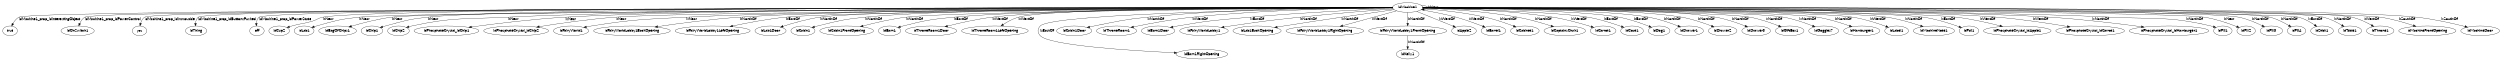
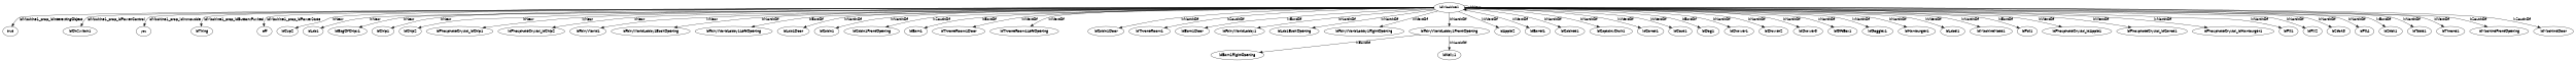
  digraph {
    fontname=Lato
    node [fontname=Lato node_type=entity_node]
    edge [edge_type=relationship fontname=Lato]
    idMachine1
    true [node_type=property_node]
    idOnSwitch1 [node_type=property_node]
    yes [node_type=property_node]
    idThing [node_type=property_node]
    off [node_type=property_node]
    n7 [label=idCup2]
    idLab1
    idBagOfChips1
    idChip1
    idChip2
    idPhosphateCrystal_idChip1
    idPhosphateCrystal_idChip2
    idFairyWorld1
    idFairyWorldLobby1BackOpening
    idFairyWorldLobby1LeftOpening
    idLab1Door
    idCabin1
    idCabin1FrontOpening
    idBarn1
    idThroneRoom1Door
    idThroneRoom1LeftOpening
    idBarn1RightOpening
    idCabin1Door
    idThroneRoom1
    idBarn1Door
    idFairyWorldLobby1
    idLab1BackOpening
    idFairyWorldLobby1RightOpening
    idFairyWorldLobby1FrontOpening
    n31 [label=idApple2]
    idBarrel1
    idCabinet1
    idCaptainsChair1
    idCarrot1
    idCoat1
    idDog1
    idDrawer1
    idDrawer2
    idDrawer3
    idGiftBox1
-   idGoggles1 [label=idGoggles7]
+   idGoggles1
    idHamburger1
    idLabel1
    idMachineNote1
    idPail1
    idPhosphateCrystal_idApple1
    idPhosphateCrystal_idCarrot1
    idPhosphateCrystal_idHamburger1
    idPill1
    idPill2
-   idPill3
+   idPill3 [label=idStick3]
    idPill4
    idStick1
    idTable1
    idThrone1
    idMachineFrontOpening
    idMachineDoor
    idKelly1
    idMachine1 -> idMachine1 [label=isNear]
    idMachine1 -> true [edge_type=property label=idMachine1_prop_idInterestingObject]
    idMachine1 -> idOnSwitch1 [edge_type=property label=idMachine1_prop_idPowerControl]
    idMachine1 -> yes [edge_type=property label=idMachine1_prop_idImmovable]
    idMachine1 -> idThing [edge_type=property label=idMachine1_prop_idButtonsPushed]
    idMachine1 -> off [edge_type=property label=idMachine1_prop_idPowerState]
    idMachine1 -> n7 [label=isNear]
    idMachine1 -> idLab1 [label=isNear]
    idMachine1 -> idBagOfChips1 [label=isNear]
    idMachine1 -> idChip1 [label=isNear]
    idMachine1 -> idChip2 [label=isNear]
    idMachine1 -> idPhosphateCrystal_idChip1 [label=isNear]
    idMachine1 -> idPhosphateCrystal_idChip2 [label=isNear]
    idMachine1 -> idFairyWorld1 [label=isNear]
    idMachine1 -> idFairyWorldLobby1BackOpening [label=isNorthOf]
    idMachine1 -> idFairyWorldLobby1LeftOpening [label=isEastOf]
    idMachine1 -> idLab1Door [label=isNorthOf]
    idMachine1 -> idCabin1 [label=isNorthOf]
-   idMachine1 -> idCabin1FrontOpening [label=isNorthOf]
+   idMachine1 -> idCabin1FrontOpening [label=isSouthOf]
    idMachine1 -> idBarn1 [label=isEastOf]
    idMachine1 -> idThroneRoom1Door [label=isWestOf]
    idMachine1 -> idThroneRoom1LeftOpening [label=isWestOf]
-   idMachine1 -> idBarn1RightOpening [label=isEastOf]
+   idFairyWorldLobby1FrontOpening -> idBarn1RightOpening [label=isEastOf]
    idMachine1 -> idCabin1Door [label=isNorthOf]
-   idMachine1 -> idThroneRoom1 [label=isWestOf]
+   idMachine1 -> idThroneRoom1 [label=isSouthOf]
    idMachine1 -> idBarn1Door [label=isEastOf]
    idMachine1 -> idFairyWorldLobby1 [label=isNorthOf]
    idMachine1 -> idLab1BackOpening [label=isNorthOf]
    idMachine1 -> idFairyWorldLobby1RightOpening [label=isWestOf]
    idMachine1 -> idFairyWorldLobby1FrontOpening [label=isNorthOf]
    idMachine1 -> n31 [label=isWestOf]
    idMachine1 -> idBarrel1 [label=isWestOf]
    idMachine1 -> idCabinet1 [label=isNorthOf]
    idMachine1 -> idCaptainsChair1 [label=isNorthOf]
    idMachine1 -> idCarrot1 [label=isWestOf]
-   idMachine1 -> idCoat1 [label=isEastOf]
+   idMachine1 -> idCoat1 [label=isWestOf]
    idMachine1 -> idDog1 [label=isEastOf]
    idMachine1 -> idDrawer1 [label=isNorthOf]
    idMachine1 -> idDrawer2 [label=isNorthOf]
    idMachine1 -> idDrawer3 [label=isNorthOf]
    idMachine1 -> idGiftBox1 [label=isNorthOf]
    idMachine1 -> idGoggles1 [label=isNorthOf]
    idMachine1 -> idHamburger1 [label=isNorthOf]
    idMachine1 -> idLabel1 [label=isWestOf]
    idMachine1 -> idMachineNote1 [label=isNorthOf]
    idMachine1 -> idPail1 [label=isEastOf]
    idMachine1 -> idPhosphateCrystal_idApple1 [label=isWestOf]
    idMachine1 -> idPhosphateCrystal_idCarrot1 [label=isWestOf]
    idMachine1 -> idPhosphateCrystal_idHamburger1 [label=isNorthOf]
    idMachine1 -> idPill1 [label=isNorthOf]
-   idMachine1 -> idPill2 [label=isNear]
+   idMachine1 -> idPill2 [label=isNorthOf]
    idMachine1 -> idPill3 [label=isNorthOf]
    idMachine1 -> idPill4 [label=isNorthOf]
    idMachine1 -> idStick1 [label=isEastOf]
    idMachine1 -> idTable1 [label=isNorthOf]
    idMachine1 -> idThrone1 [label=isWestOf]
    idMachine1 -> idMachineFrontOpening [label=isSouthOf]
    idMachine1 -> idMachineDoor [label=isSouthOf]
    idFairyWorldLobby1FrontOpening -> idKelly1 [label=isNorthOf]
  }
